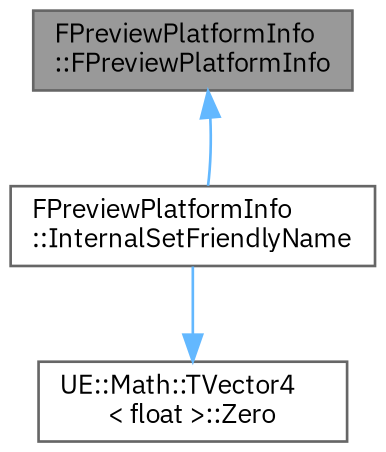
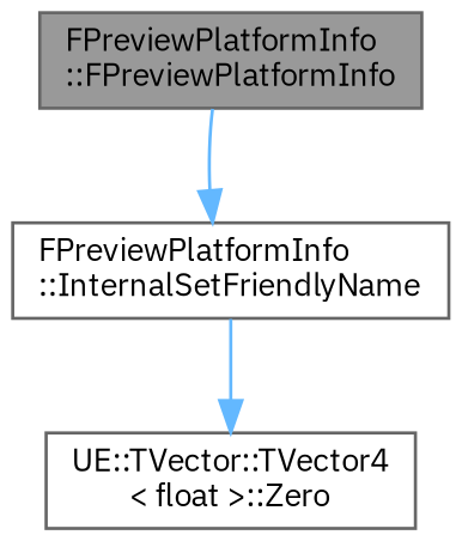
  digraph {
    fontname="IBM Plex Sans"
    rankdir=TB
    node [color=grey40 fillcolor=white fontname="IBM Plex Sans" fontsize=10 shape=box style=filled]
    edge [color=steelblue1 fontname="IBM Plex Sans" fontsize=10 labelfontname=Helvetica labelfontsize=10 style=solid]
    n1 [color=gray40 fillcolor=grey60 fontcolor=black height=0.2 label="FPreviewPlatformInfo\l::FPreviewPlatformInfo" width=0.4]
    n2 [height=0.2 label="FPreviewPlatformInfo\l::InternalSetFriendlyName" width=0.4]
-   n3 [height=0.2 label="UE::Math::TVector4\l\< float \>::Zero" width=0.4]
-   n2 -> n1
+   n3 [height=0.2 label="UE::TVector::TVector4\l\< float \>::Zero" width=0.4]
+   n1 -> n2
    n2 -> n3
  }
